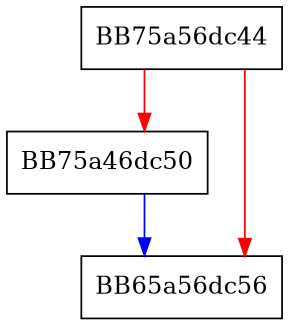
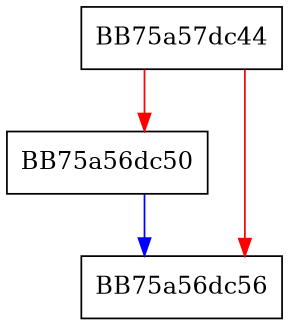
  digraph {
    splines=ortho
    node [shape=box]
    edge [color=red]
-   BB75a56dc50 [label=BB75a46dc50]
-   BB75a56dc56 [label=BB65a56dc56]
-   BB75a56dc44
+   BB75a56dc50
+   BB75a56dc56
+   BB75a56dc44 [label=BB75a57dc44]
    BB75a56dc50 -> BB75a56dc56 [color=blue]
    BB75a56dc44 -> BB75a56dc50
    BB75a56dc44 -> BB75a56dc56
  }
